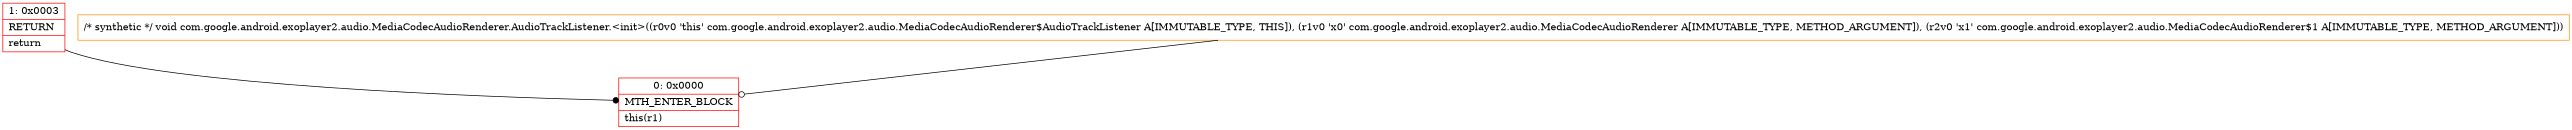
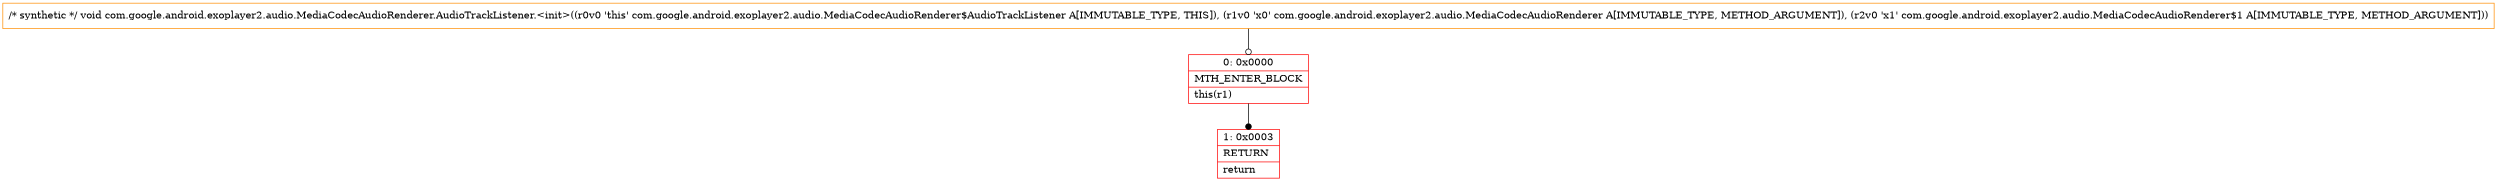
  digraph {
    node [shape=record color=red]
    n1 [label="{0\:\ 0x0000|MTH_ENTER_BLOCK\l|this(r1)\l}"]
    n2 [label="{1\:\ 0x0003|RETURN\l|return\l}"]
    n3 [label="{\/* synthetic *\/ void com.google.android.exoplayer2.audio.MediaCodecAudioRenderer.AudioTrackListener.\<init\>((r0v0 'this' com.google.android.exoplayer2.audio.MediaCodecAudioRenderer$AudioTrackListener A[IMMUTABLE_TYPE, THIS]), (r1v0 'x0' com.google.android.exoplayer2.audio.MediaCodecAudioRenderer A[IMMUTABLE_TYPE, METHOD_ARGUMENT]), (r2v0 'x1' com.google.android.exoplayer2.audio.MediaCodecAudioRenderer$1 A[IMMUTABLE_TYPE, METHOD_ARGUMENT])) }" color=darkorange]
-   n2 -> n1 [arrowhead=dot]
+   n1 -> n2 [arrowhead=dot]
    n3 -> n1 [arrowhead=odot]
  }
